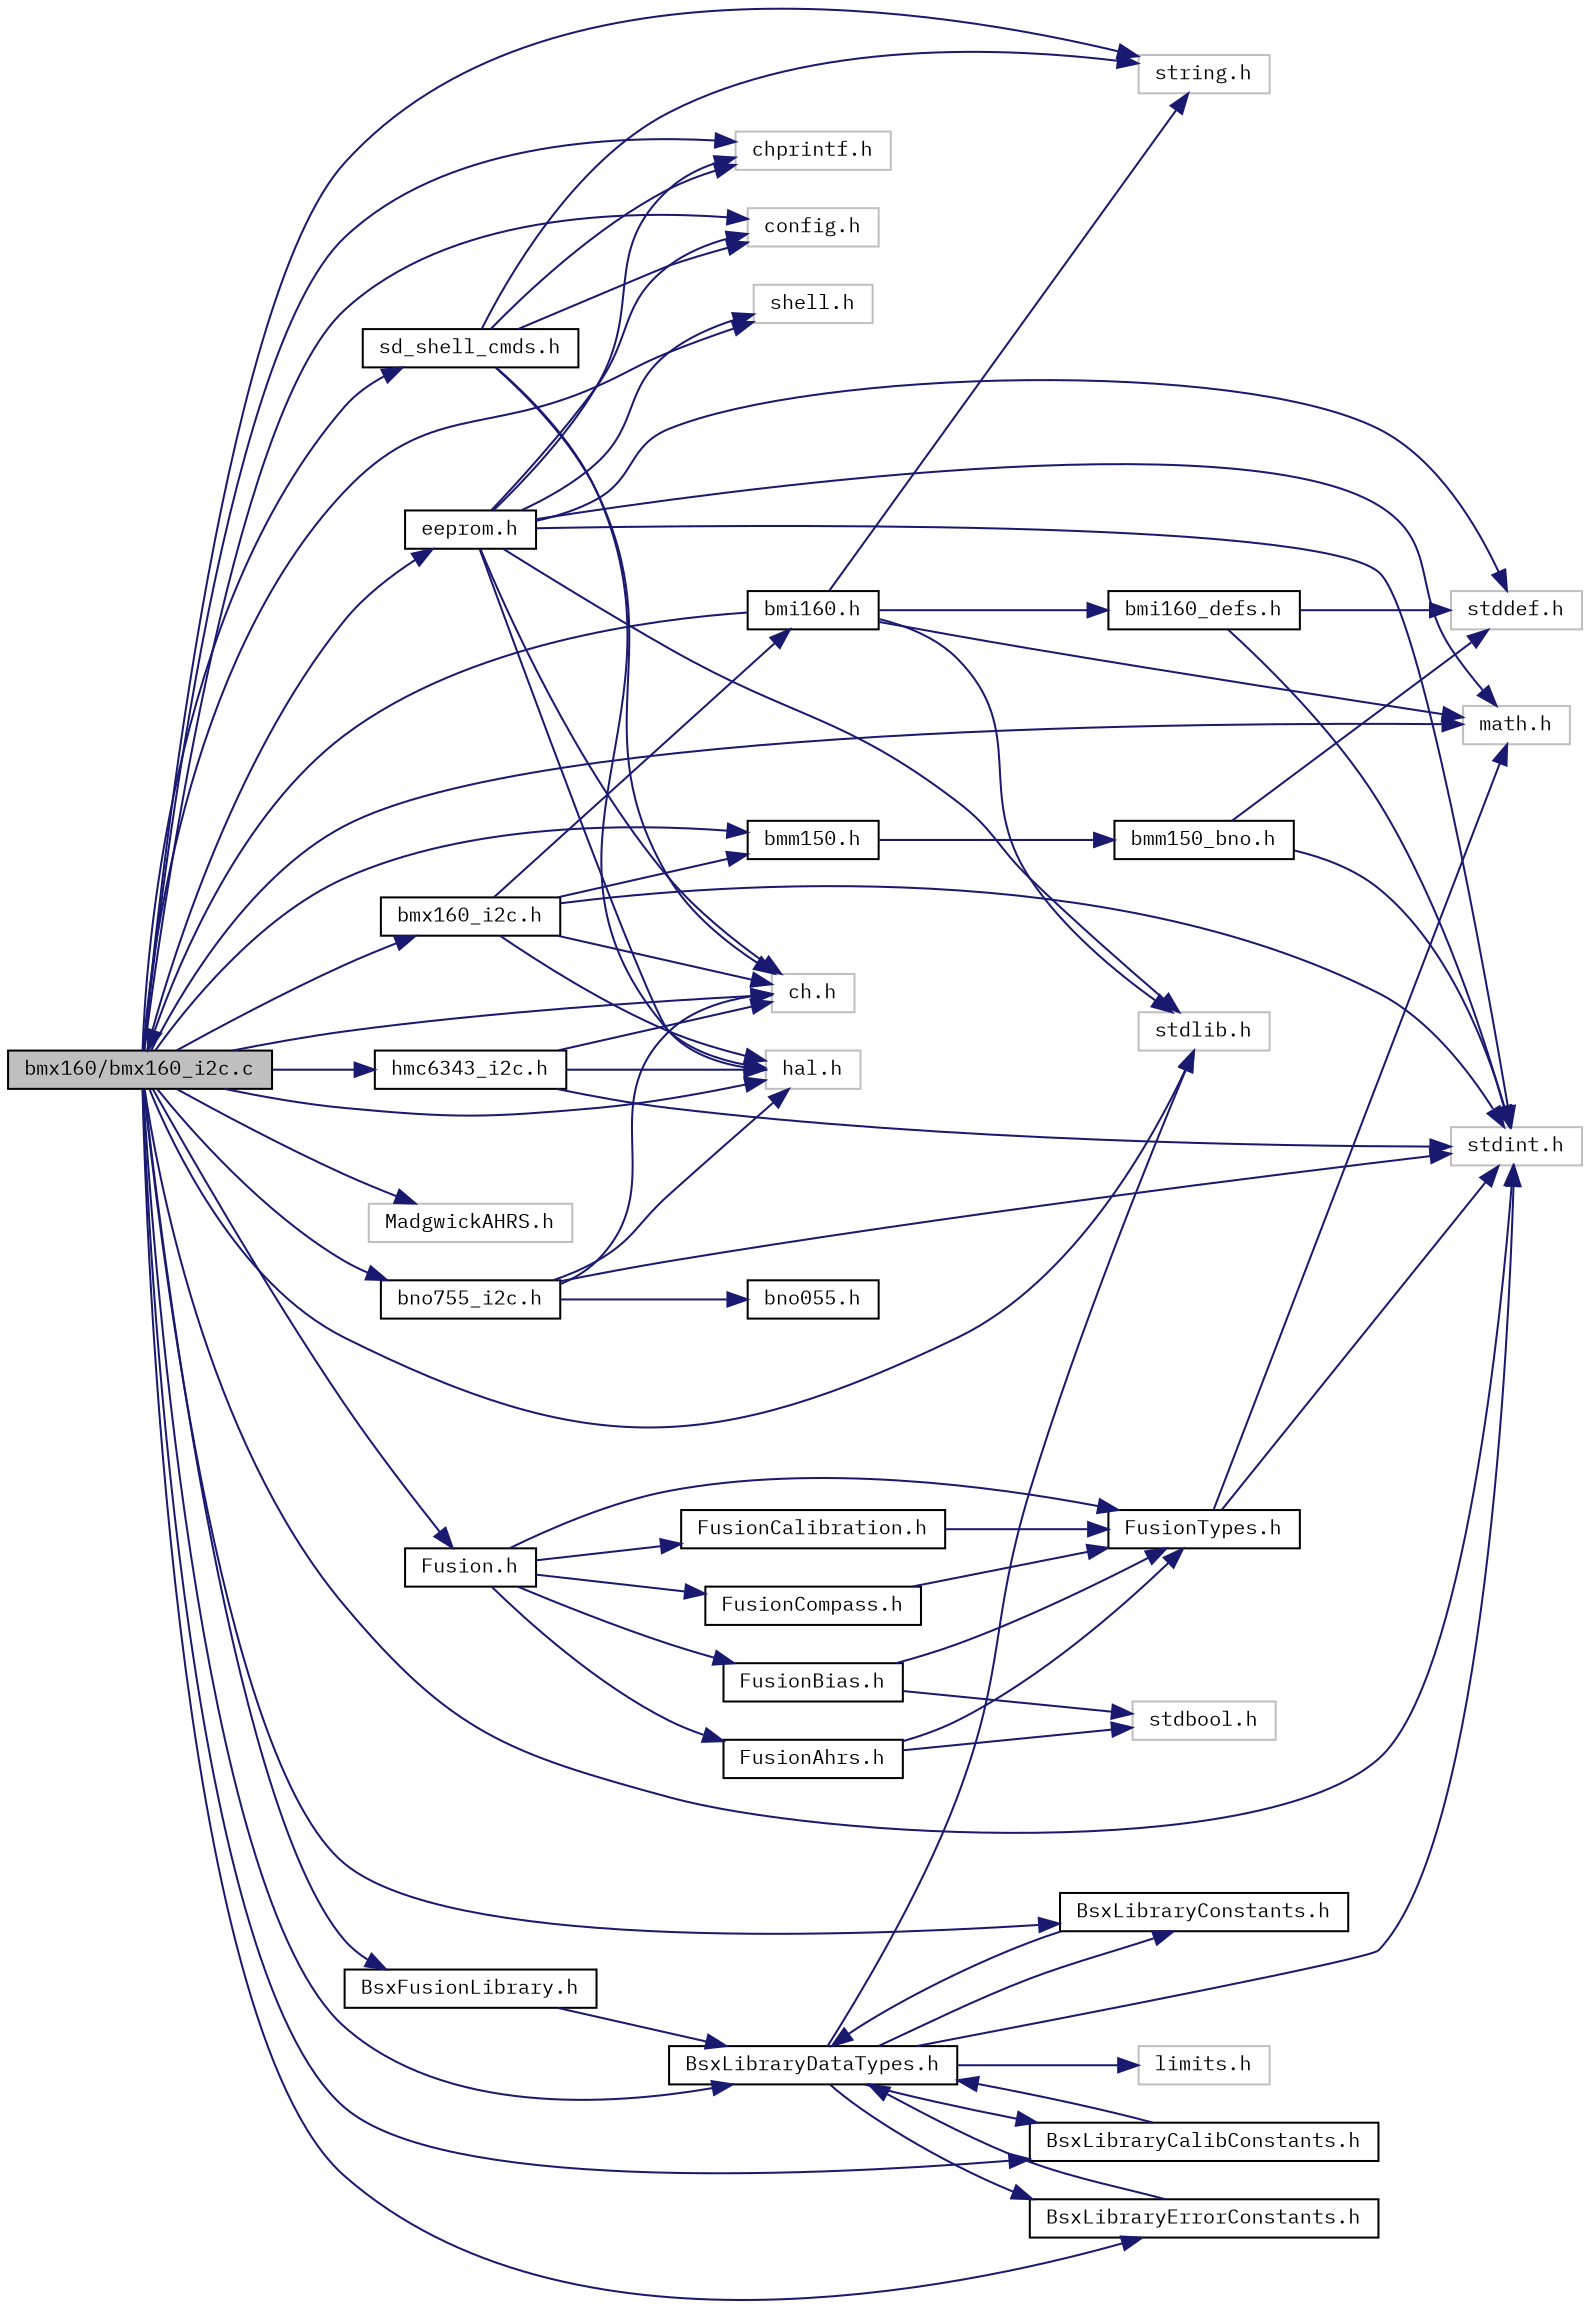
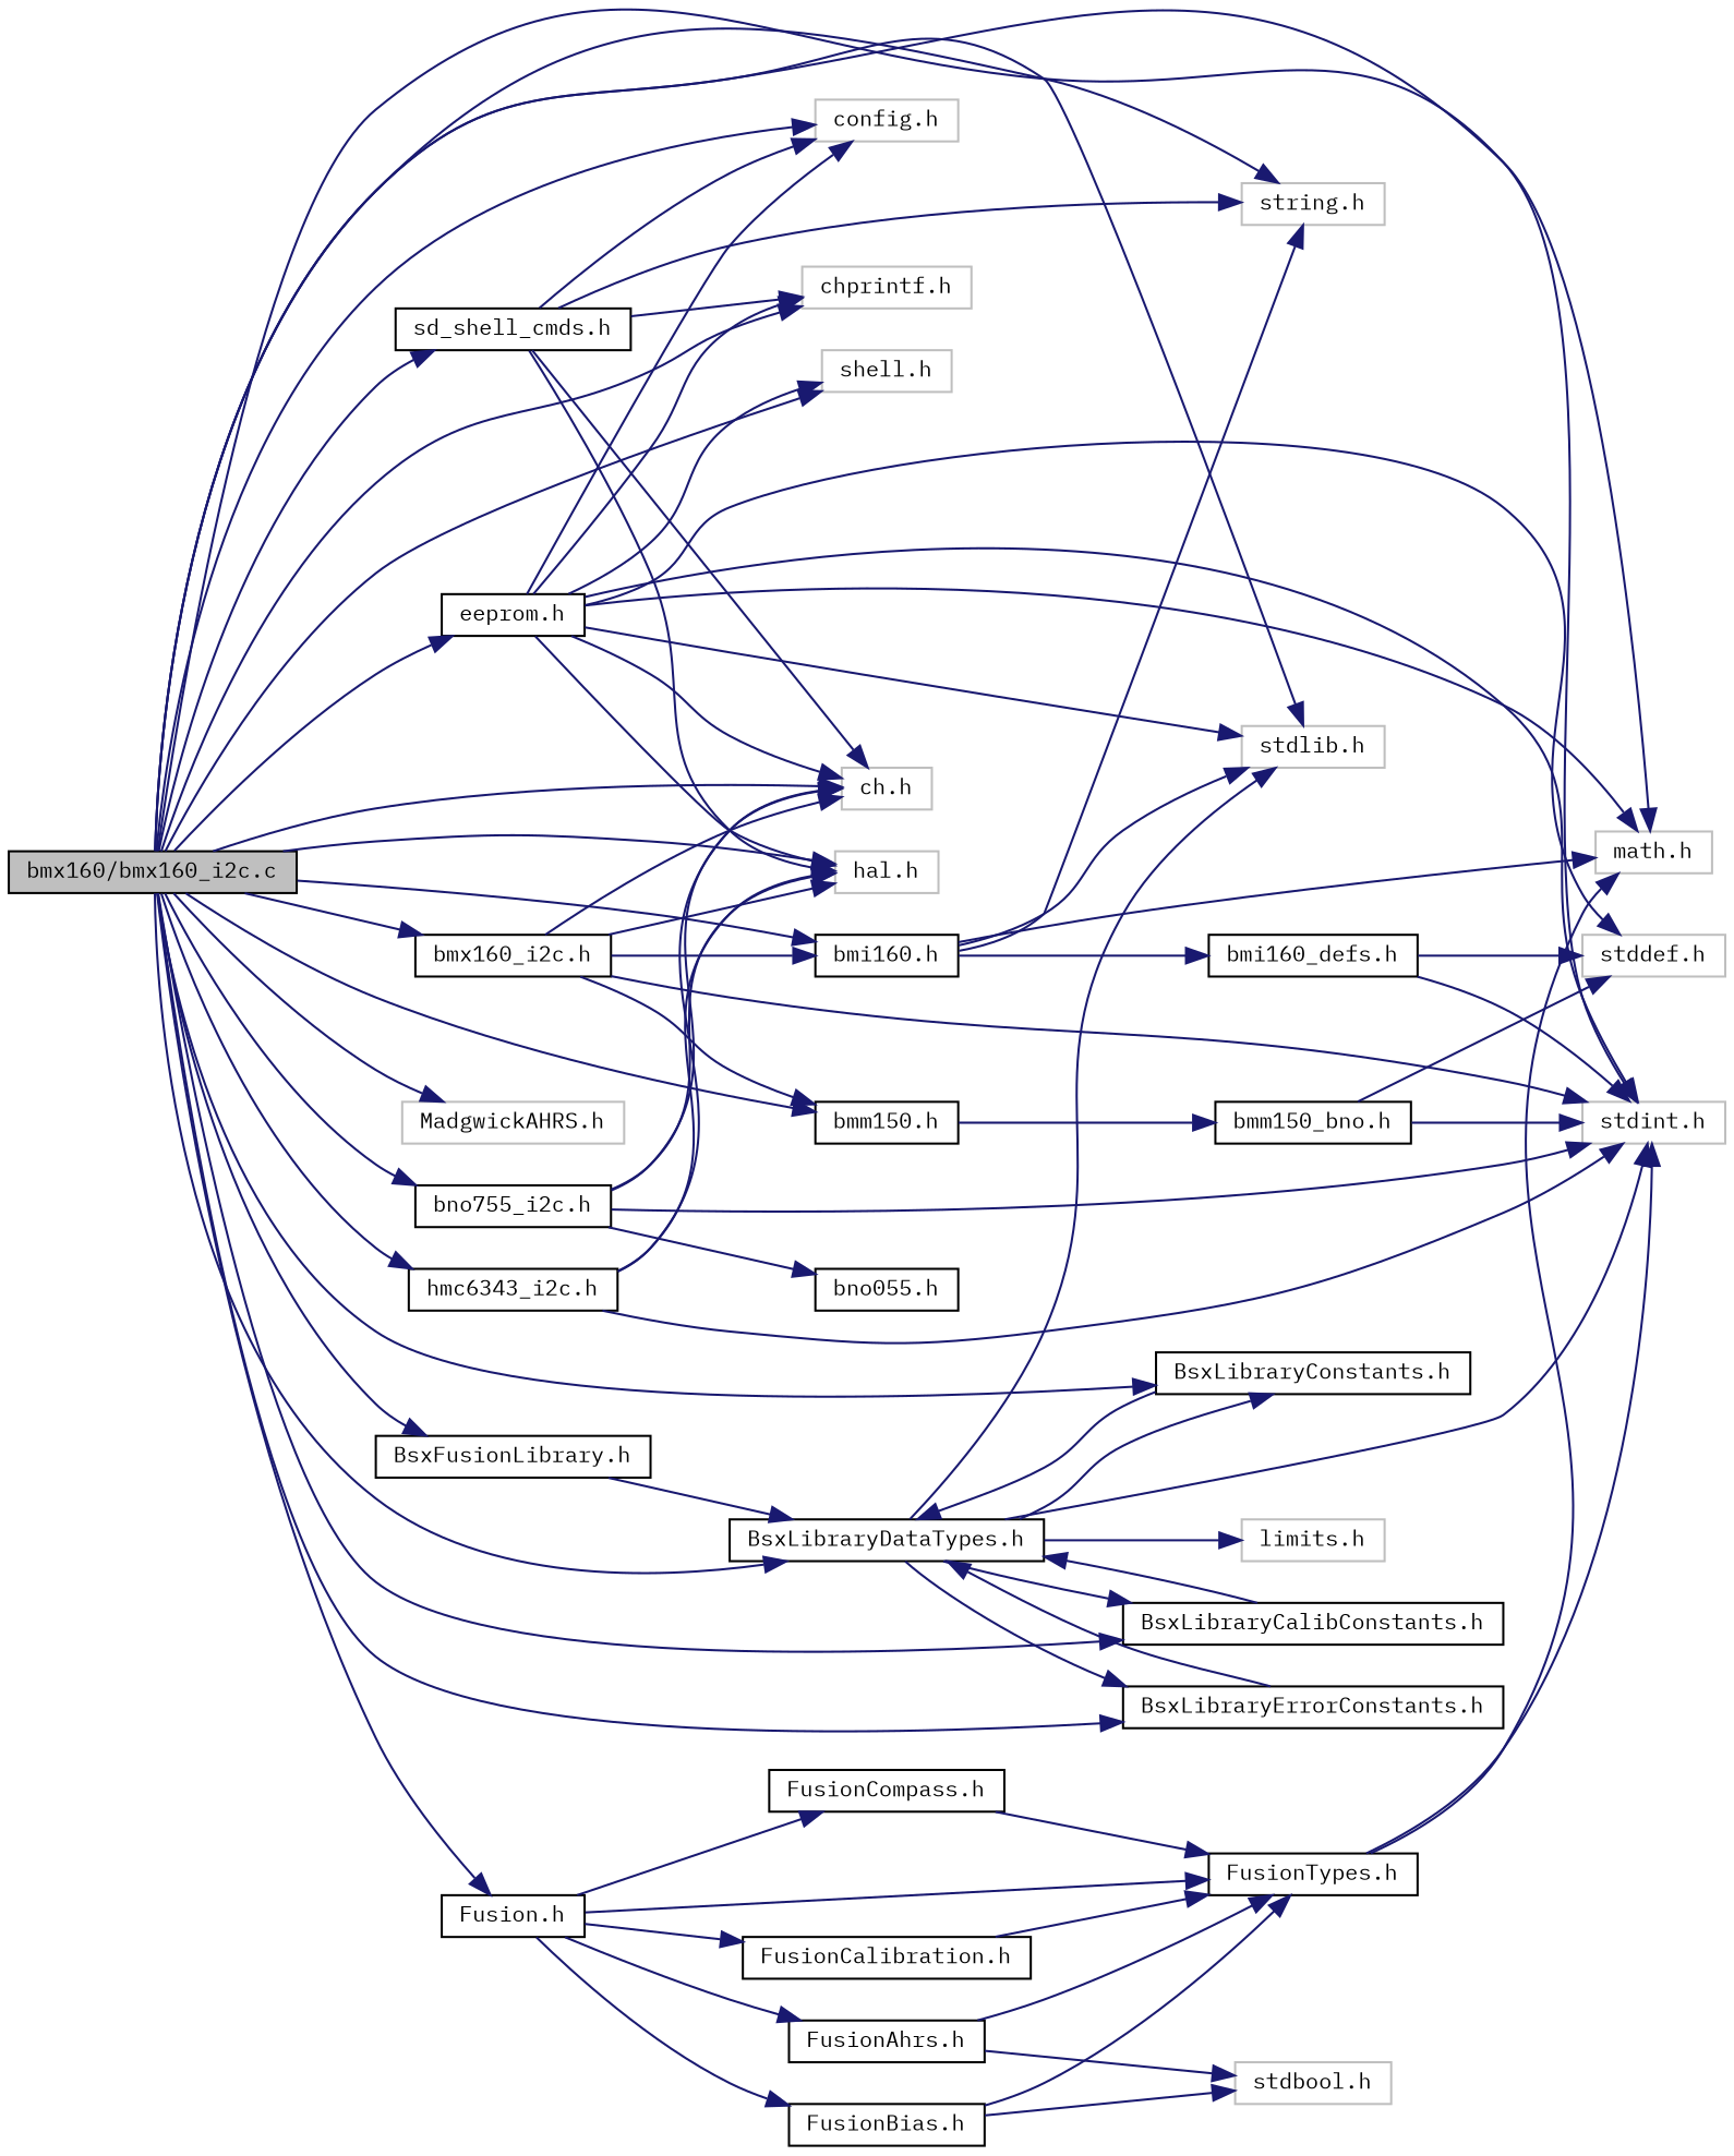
  digraph {
    fontname="IBM Plex Mono"
    rankdir=LR
    node [color=black fillcolor=white fontname="IBM Plex Mono" fontsize=10 shape=record style=filled]
    edge [color=midnightblue fontname="IBM Plex Mono" fontsize=10 labelfontname=Helvetica labelfontsize=10 style=solid]
    n1 [fillcolor=grey75 fontcolor=black height=0.2 label="bmx160/bmx160_i2c.c" width=0.4]
    n2 [color=grey75 height=0.2 label="config.h" width=0.4]
    n3 [color=grey75 height=0.2 label="stdlib.h" width=0.4]
    n4 [color=grey75 height=0.2 label="string.h" width=0.4]
    n5 [color=grey75 height=0.2 label="stdint.h" width=0.4]
    n6 [color=grey75 height=0.2 label="math.h" width=0.4]
    n7 [color=grey75 height=0.2 label="ch.h" width=0.4]
    n8 [color=grey75 height=0.2 label="hal.h" width=0.4]
    n9 [color=grey75 height=0.2 label="shell.h" width=0.4]
    n10 [color=grey75 height=0.2 label="chprintf.h" width=0.4]
    n11 [height=0.2 label="bmi160.h" width=0.4]
    n12 [height=0.2 label="bmm150.h" width=0.4]
    n13 [height=0.2 label="bmx160_i2c.h" width=0.4]
    n14 [height=0.2 label="sd_shell_cmds.h" width=0.4]
    n15 [height=0.2 label="eeprom.h" width=0.4]
    n16 [color=grey75 height=0.2 label="MadgwickAHRS.h" width=0.4]
    n17 [height=0.2 label="bno755_i2c.h" width=0.4]
    n18 [height=0.2 label="hmc6343_i2c.h" width=0.4]
    n19 [height=0.2 label="BsxFusionLibrary.h" width=0.4]
    n20 [height=0.2 label="BsxLibraryDataTypes.h" width=0.4]
    n21 [height=0.2 label="BsxLibraryConstants.h" width=0.4]
    n22 [height=0.2 label="BsxLibraryCalibConstants.h" width=0.4]
    n23 [height=0.2 label="BsxLibraryErrorConstants.h" width=0.4]
    n24 [height=0.2 label="Fusion.h" width=0.4]
    n25 [height=0.2 label="bmi160_defs.h" width=0.4]
    n26 [height=0.2 label="bmm150_bno.h" width=0.4]
    n27 [color=grey75 height=0.2 label="stddef.h" width=0.4]
    n28 [height=0.2 label="bno055.h" width=0.4]
    n29 [color=grey75 height=0.2 label="limits.h" width=0.4]
    n30 [height=0.2 label="FusionAhrs.h" width=0.4]
    n31 [height=0.2 label="FusionTypes.h" width=0.4]
    n32 [height=0.2 label="FusionBias.h" width=0.4]
    n33 [height=0.2 label="FusionCalibration.h" width=0.4]
    n34 [height=0.2 label="FusionCompass.h" width=0.4]
    n35 [color=grey75 height=0.2 label="stdbool.h" width=0.4]
    n1 -> n2
    n1 -> n3
    n1 -> n4
    n1 -> n5
    n1 -> n6
    n1 -> n7
    n1 -> n8
    n1 -> n9
    n1 -> n10
-   n11 -> n1
+   n1 -> n11
    n1 -> n12
    n1 -> n13
    n1 -> n14
    n1 -> n15
    n1 -> n16
    n1 -> n17
    n1 -> n18
    n1 -> n19
    n1 -> n20
    n1 -> n21
    n1 -> n22
    n1 -> n23
    n1 -> n24
    n11 -> n3
    n11 -> n4
    n11 -> n6
    n11 -> n25
    n12 -> n26
    n13 -> n5
    n13 -> n7
    n13 -> n8
    n13 -> n11
    n13 -> n12
    n14 -> n2
    n14 -> n4
    n14 -> n7
    n14 -> n8
    n14 -> n10
    n15 -> n2
    n15 -> n3
    n15 -> n5
    n15 -> n6
    n15 -> n7
    n15 -> n8
    n15 -> n9
    n15 -> n10
    n15 -> n27
    n17 -> n5
    n17 -> n7
    n17 -> n8
    n17 -> n28
    n18 -> n5
    n18 -> n7
    n18 -> n8
    n19 -> n20
    n20 -> n3
    n20 -> n5
    n20 -> n21
    n20 -> n22
    n20 -> n23
    n20 -> n29
    n21 -> n20
    n22 -> n20
    n23 -> n20
    n24 -> n30
    n24 -> n31
    n24 -> n32
    n24 -> n33
    n24 -> n34
    n25 -> n5
    n25 -> n27
    n26 -> n5
    n26 -> n27
    n30 -> n31
    n30 -> n35
    n31 -> n5
    n31 -> n6
    n32 -> n31
    n32 -> n35
    n33 -> n31
    n34 -> n31
  }
